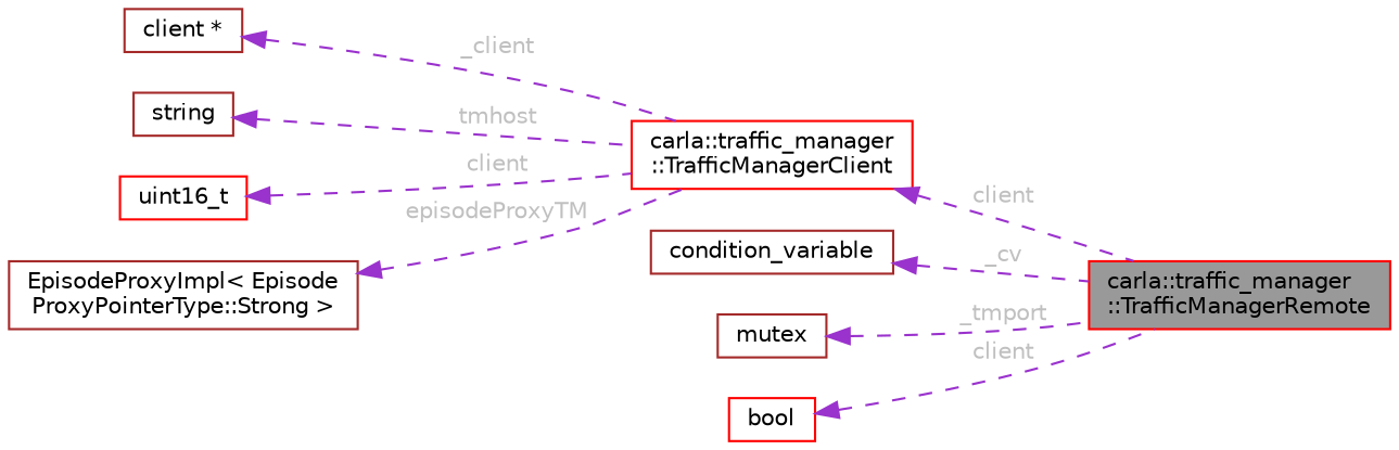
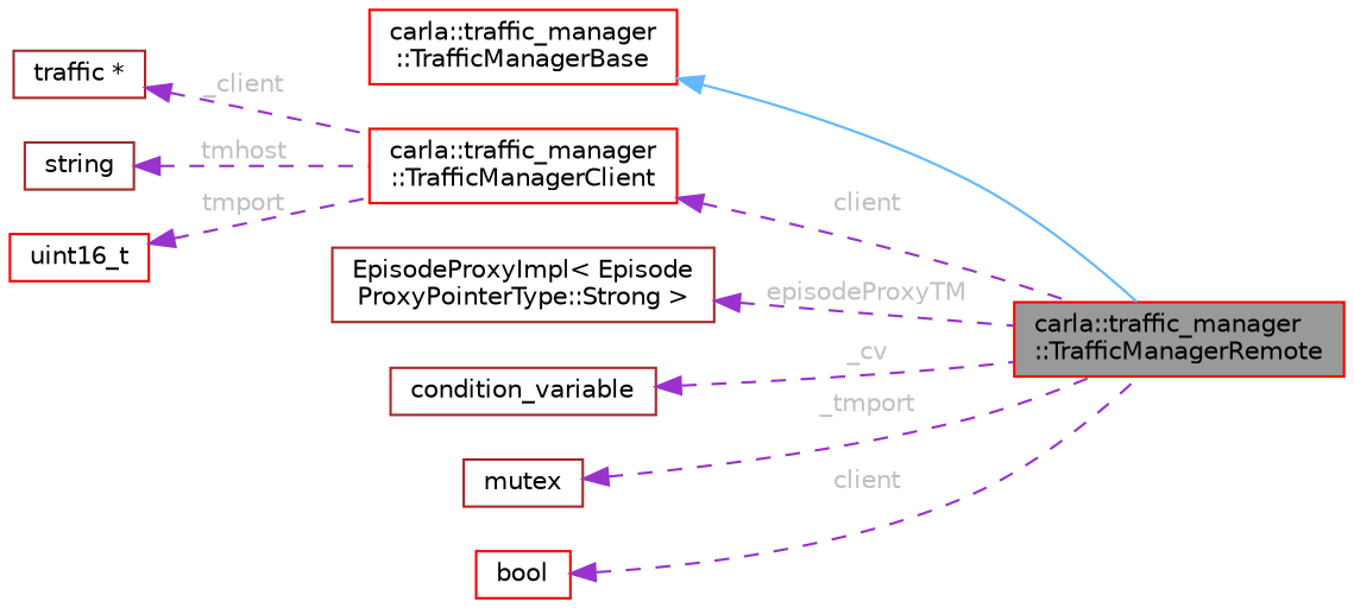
  digraph {
    rankdir=LR
    node [color=red fillcolor=white fontname=Helvetica fontsize=10 shape=box style=filled]
    edge [color=darkorchid3 dir=back fontname=Helvetica fontsize=10 labelfontname=Helvetica labelfontsize=10 style=dashed fontcolor=grey]
    n1 [fillcolor=grey60 fontcolor=black height=0.2 label="carla::traffic_manager\l::TrafficManagerRemote" width=0.4]
+   n2 [height=0.2 label="carla::traffic_manager\l::TrafficManagerBase" width=0.4]
    n3 [height=0.2 label="carla::traffic_manager\l::TrafficManagerClient" width=0.4]
-   n4 [color=brown height=0.2 label="client *" width=0.4]
+   n4 [color=brown height=0.2 label="traffic *" width=0.4]
    n5 [color=brown height=0.2 label=string width=0.4]
    n6 [height=0.2 label=uint16_t width=0.4]
    n7 [color=brown height=0.2 label="EpisodeProxyImpl\< Episode\lProxyPointerType::Strong \>" width=0.4]
    n8 [color=brown height=0.2 label=condition_variable width=0.4]
    n9 [color=brown height=0.2 label=mutex width=0.4]
    n10 [height=0.2 label=bool width=0.4]
+   n2 -> n1 [color=steelblue1 style=solid fontcolor=""]
    n3 -> n1 [label=" client"]
    n4 -> n3 [label=" _client"]
    n5 -> n3 [label=" tmhost"]
-   n6 -> n3 [label=" client"]
-   n7 -> n3 [label=" episodeProxyTM"]
+   n6 -> n3 [label=" tmport"]
+   n7 -> n1 [label=" episodeProxyTM"]
    n8 -> n1 [label=" _cv"]
    n9 -> n1 [label=" _tmport"]
    n10 -> n1 [label=" client"]
  }
